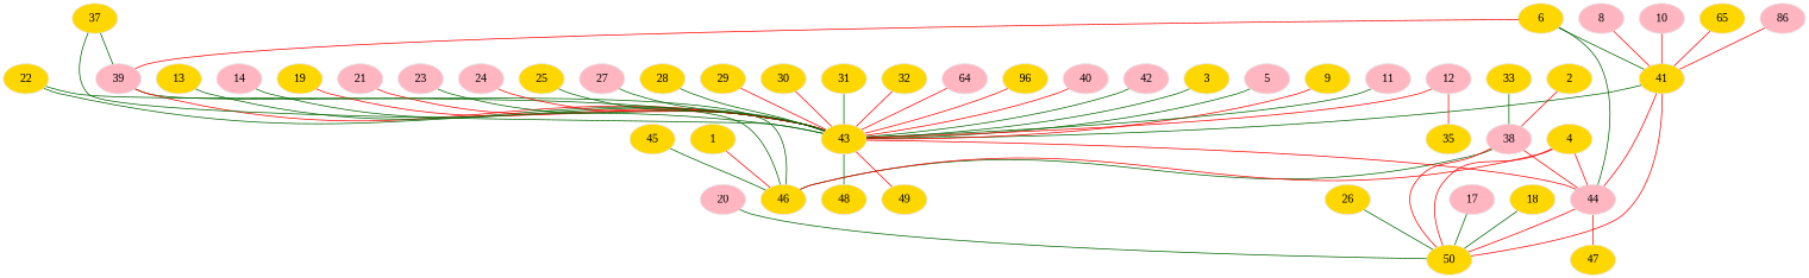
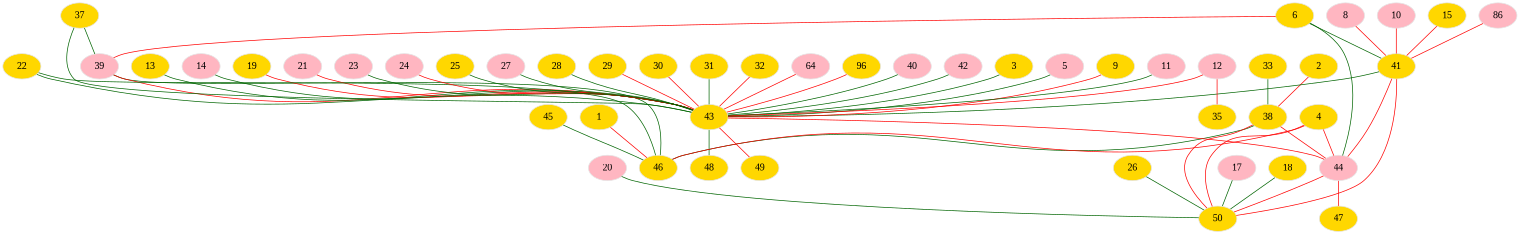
  graph {
    fontname="Liberation Serif"
    node [color=gray90 fillcolor=gold fontname="Liberation Serif" style=filled]
    edge [color=red fontname="Liberation Serif" weight=1.0]
    1
    46
    2
-   38 [fillcolor=lightpink]
+   38
    44 [fillcolor=lightpink]
    50
    3
    43
    48
    49
    4
    47
    5 [fillcolor=lightpink]
    6
    39 [fillcolor=lightpink]
    41
    8 [fillcolor=lightpink]
    9
    10 [fillcolor=lightpink]
    11 [fillcolor=lightpink]
    12 [fillcolor=lightpink]
    35
    13
    14 [fillcolor=lightpink]
-   15 [label=65]
+   15
    n26 [fillcolor=lightpink label=86]
    17 [fillcolor=lightpink]
    18
    19
    20 [fillcolor=lightpink]
    21 [fillcolor=lightpink]
    22
    23 [fillcolor=lightpink]
    24 [fillcolor=lightpink]
    25
    26
    27 [fillcolor=lightpink]
    28
    29
    30
    31
    32
    33
    n44 [fillcolor=lightpink label=64]
    n45 [label=96]
    37
    40 [fillcolor=lightpink]
    42 [fillcolor=lightpink]
    45
    1 -- 46
    2 -- 38
    38 -- 46 [color=darkgreen]
    38 -- 44
    38 -- 50
    44 -- 50
    44 -- 47
    3 -- 43 [color=darkgreen]
    43 -- 44 [weight=2.0]
    43 -- 48 [color=darkgreen]
    43 -- 49
    4 -- 46
    4 -- 44
    4 -- 50
    5 -- 43 [color=darkgreen]
    6 -- 44 [color=darkgreen]
    6 -- 39
    6 -- 41 [color=darkgreen]
    39 -- 46 [color=darkgreen]
    39 -- 43
    41 -- 44
    41 -- 50
    41 -- 43 [color=darkgreen]
    8 -- 41
    9 -- 43
    10 -- 41
    11 -- 43 [color=darkgreen]
    12 -- 43
    12 -- 35
    13 -- 43 [color=darkgreen]
    14 -- 43 [color=darkgreen]
    15 -- 41
    n26 -- 41
    17 -- 50 [color=darkgreen]
    18 -- 50 [color=darkgreen]
    19 -- 43
    20 -- 50 [color=darkgreen]
    21 -- 43
    22 -- 46 [color=darkgreen]
    22 -- 43 [color=darkgreen]
    23 -- 43 [color=darkgreen]
    24 -- 43
    25 -- 43 [color=darkgreen]
    26 -- 50 [color=darkgreen]
    27 -- 43 [color=darkgreen]
    28 -- 43 [color=darkgreen]
    29 -- 43
    30 -- 43
    31 -- 43 [color=darkgreen]
    32 -- 43
    33 -- 38 [color=darkgreen]
    n44 -- 43
    n45 -- 43
    37 -- 43 [color=darkgreen]
    37 -- 39 [color=darkgreen]
-   40 -- 43
+   40 -- 43 [color=darkgreen]
    42 -- 43 [color=darkgreen]
    45 -- 46 [color=darkgreen]
  }
